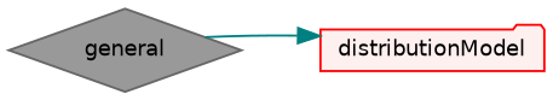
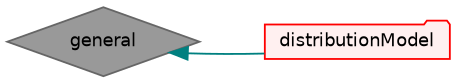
  digraph {
    rankdir=LR
    node [fontname=Helvetica fontsize=10 style=filled]
    n1 [color=gray40 fillcolor=grey60 fontcolor=black height=0.2 label=general shape=diamond width=0.4]
    n2 [color=red fillcolor="#FFF0F0" height=0.2 label=distributionModel shape=folder width=0.4]
-   n2 -> n1 [color=teal dir=back fontname=Helvetica fontsize=10 labelfontname=Helvetica labelfontsize=10 style=solid]
+   n1 -> n2 [color=teal dir=back fontname=Helvetica fontsize=10 labelfontname=Helvetica labelfontsize=10 style=solid]
  }
